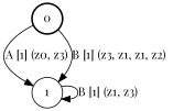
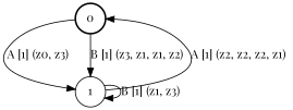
  digraph {
    fontname="Playfair Display"
    node [shape=circle fontname="Playfair Display"]
    edge [fontname="Playfair Display"]
    0 [style=bold]
    1
    0 -> 1 [label="A [1] (z0, z3) "]
    0 -> 1 [label="B [1] (z3, z1, z1, z2) "]
+   1 -> 0 [label="A [1] (z2, z2, z2, z1) "]
    1 -> 1 [label="B [1] (z1, z3) "]
  }
